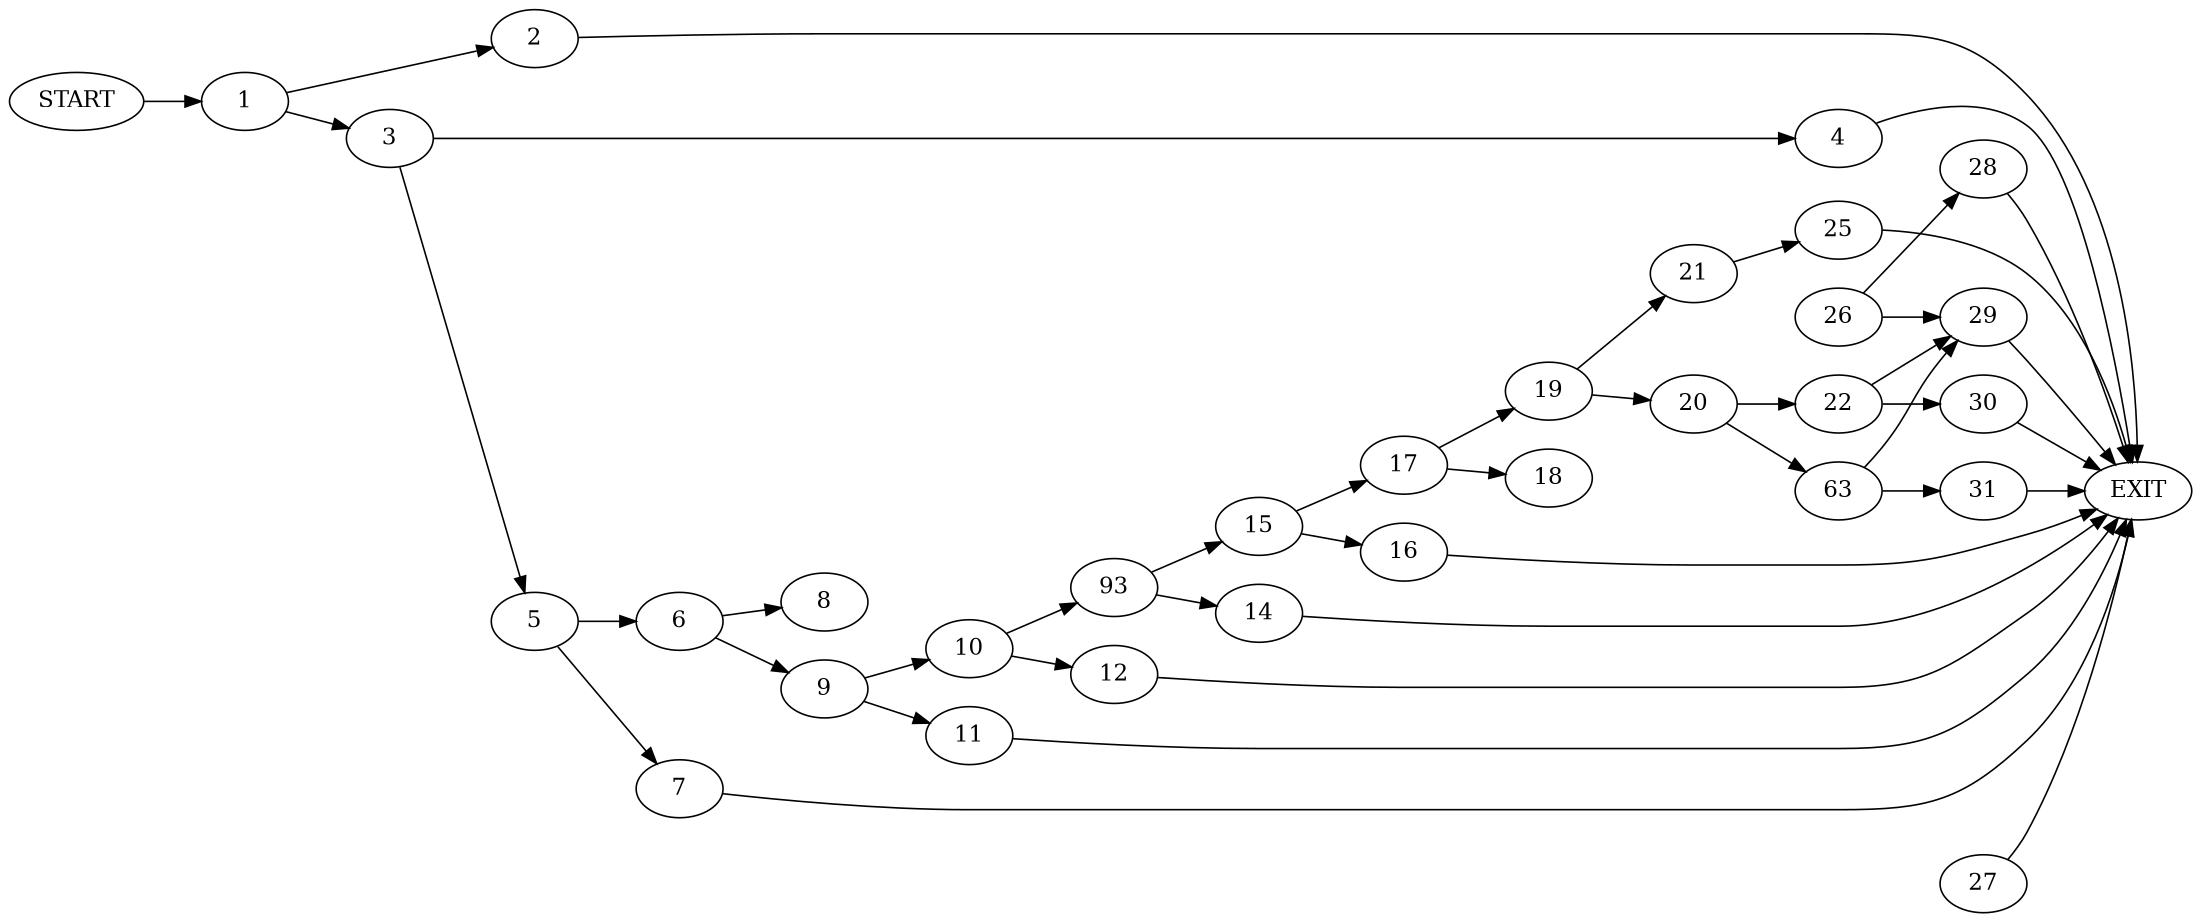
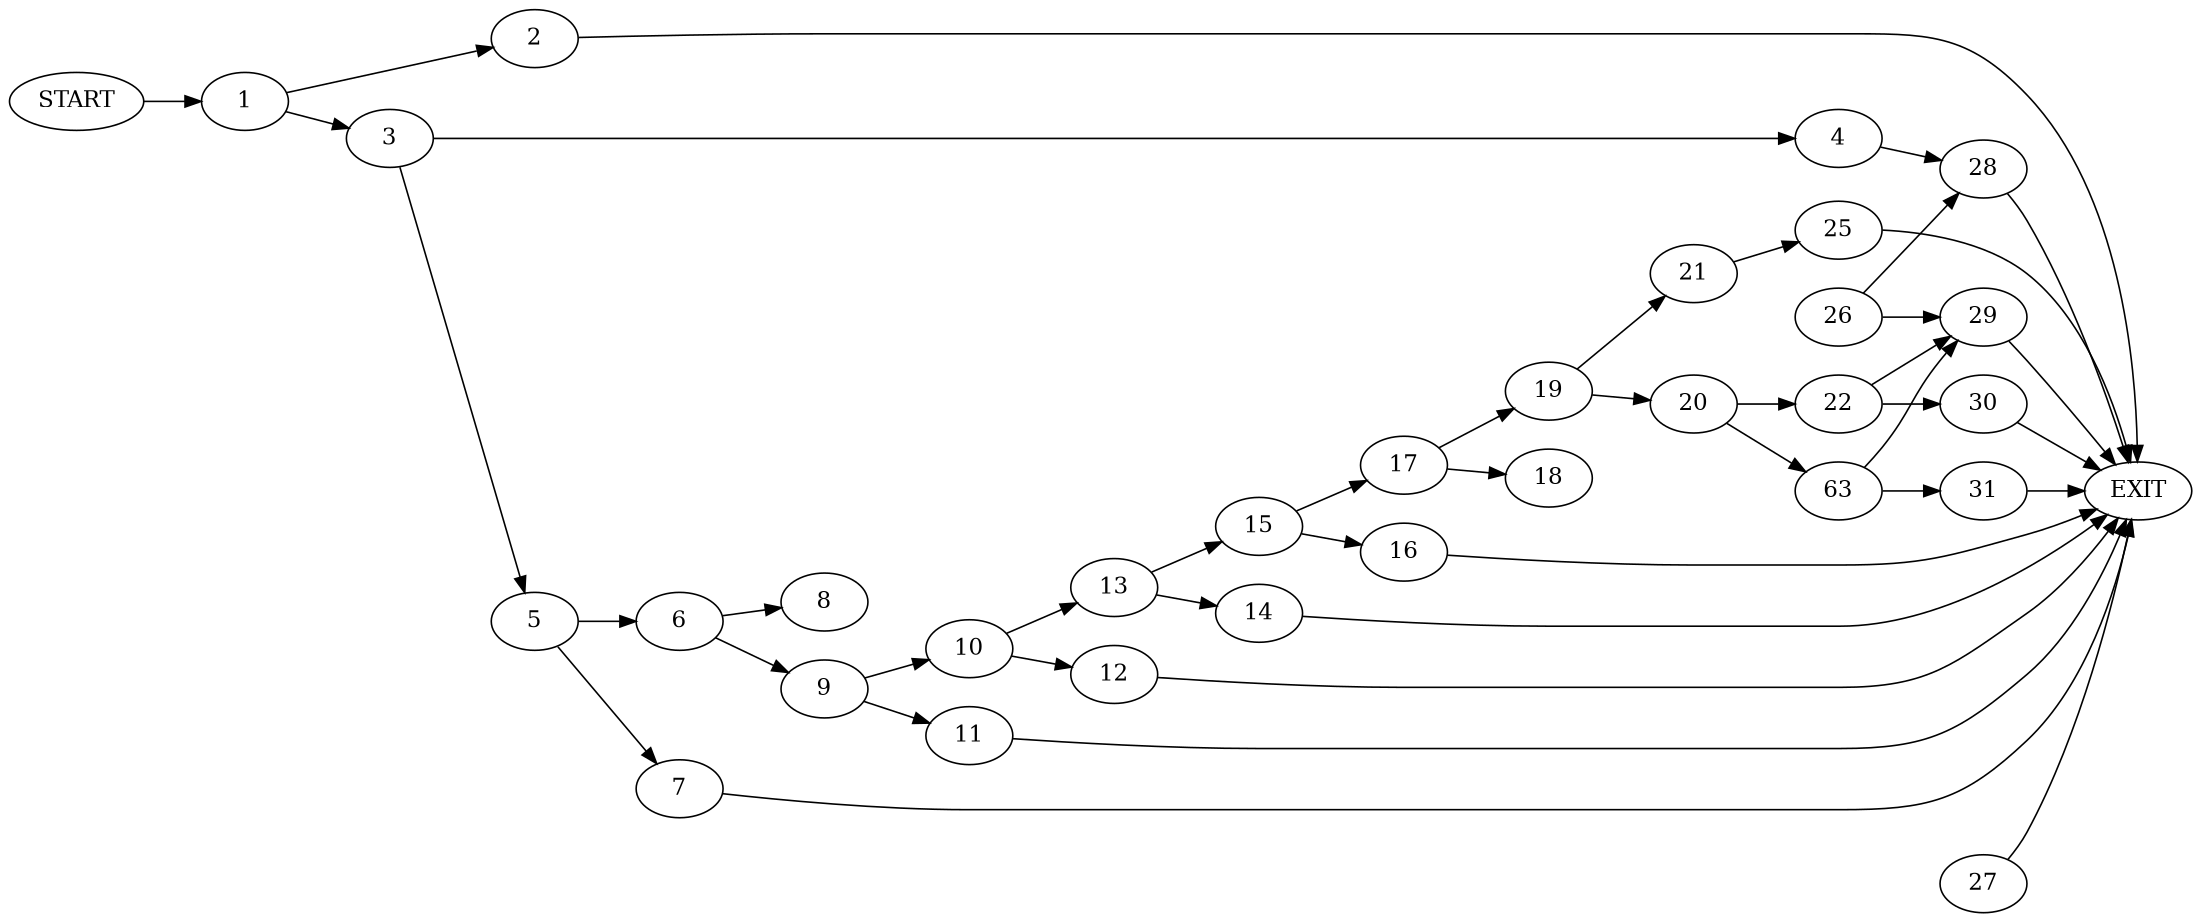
  digraph {
    rankdir=LR
    n1 [label=START]
    1
    2
    3
    n5 [label=EXIT]
    4
    5
    6
    7
    8
    9
    10
    11
    12
-   13 [label=93]
+   13
    14
    15
    16
    17
    18
    19
    20
    21
    22
    n25 [label=63]
    25
    29
    30
    31
    26
    28
    27
    n1 -> 1
    1 -> 2
    1 -> 3
    2 -> n5
    3 -> 4
    3 -> 5
-   4 -> n5
+   4 -> 28
    5 -> 6
    5 -> 7
    6 -> 8
    6 -> 9
    7 -> n5
    9 -> 10
    9 -> 11
    10 -> 12
    10 -> 13
    11 -> n5
    12 -> n5
    13 -> 14
    13 -> 15
    14 -> n5
    15 -> 16
    15 -> 17
    16 -> n5
    17 -> 18
    17 -> 19
    19 -> 20
    19 -> 21
    20 -> 22
    20 -> n25
    21 -> 25
    22 -> 29
    22 -> 30
    n25 -> 29
    n25 -> 31
    25 -> n5
    29 -> n5
    30 -> n5
    31 -> n5
    26 -> 29
    26 -> 28
    28 -> n5
    27 -> n5
  }
